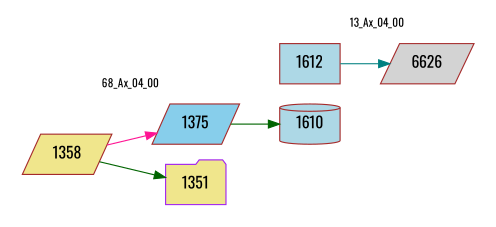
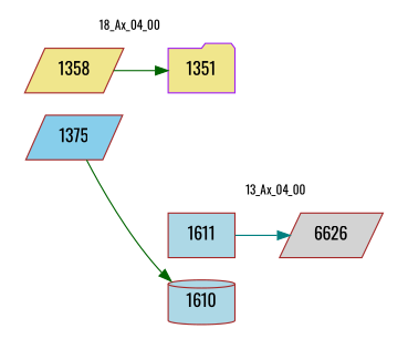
  digraph {
    fontname=Oswald
    rankdir=LR
    node [color=brown fillcolor=khaki fontname=Oswald shape=parallelogram style=filled]
    edge [color=darkgreen fontname=Oswald]
    n1 [label=1358]
    n2 [color=purple label=1351 shape=folder]
    n3 [fillcolor=skyblue label=1375]
-   n4 [fillcolor=lightblue label=1612 shape=box]
+   n4 [fillcolor=lightblue label=1611 shape=box]
    n5 [fillcolor=lightblue label=1610 shape=cylinder]
    n6 [fillcolor=lightgrey label=6626]
    subgraph cluster_1 {
      color=white
      fontsize=10
-     label="68_Ax_04_00"
+     label="18_Ax_04_00"
      n1
      n2
      n3
    }
    subgraph cluster_2 {
      color=white
      fontsize=10
      label="13_Ax_04_00"
      n4
      n5
      n6
    }
    n1 -> n2
-   n1 -> n3 [color=deeppink]
    n3 -> n5
    n4 -> n6 [color=teal]
  }
